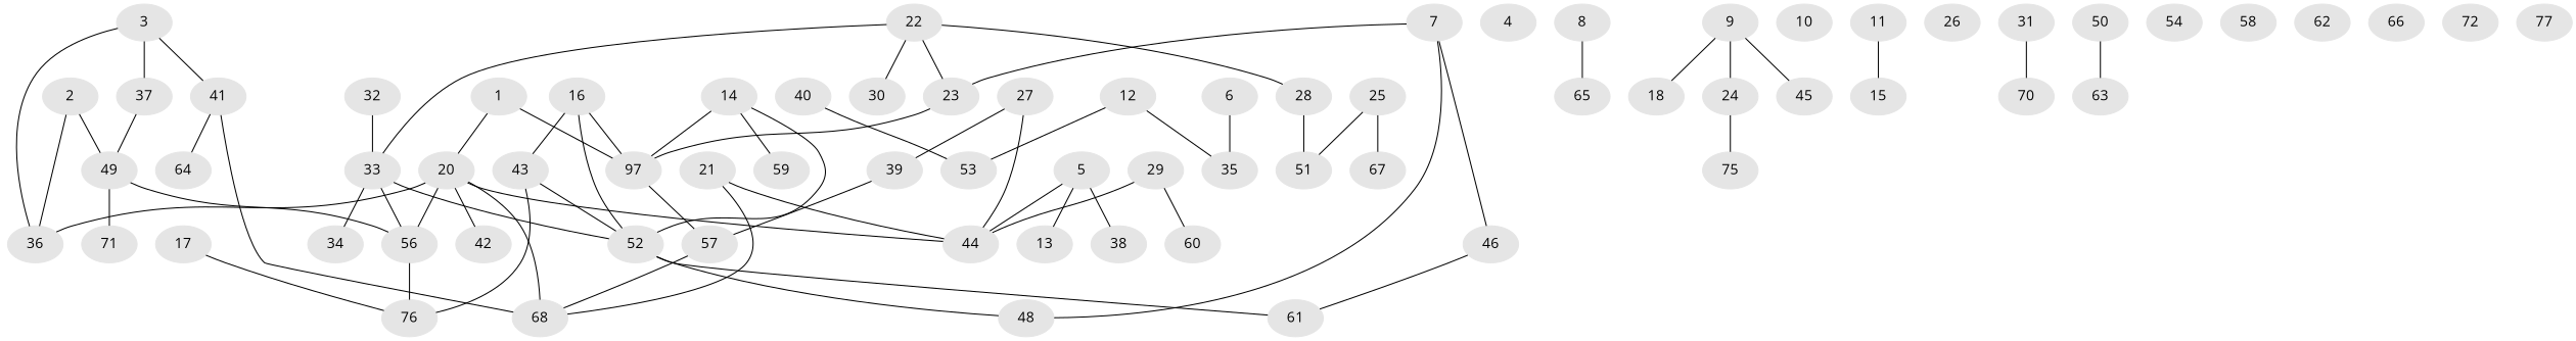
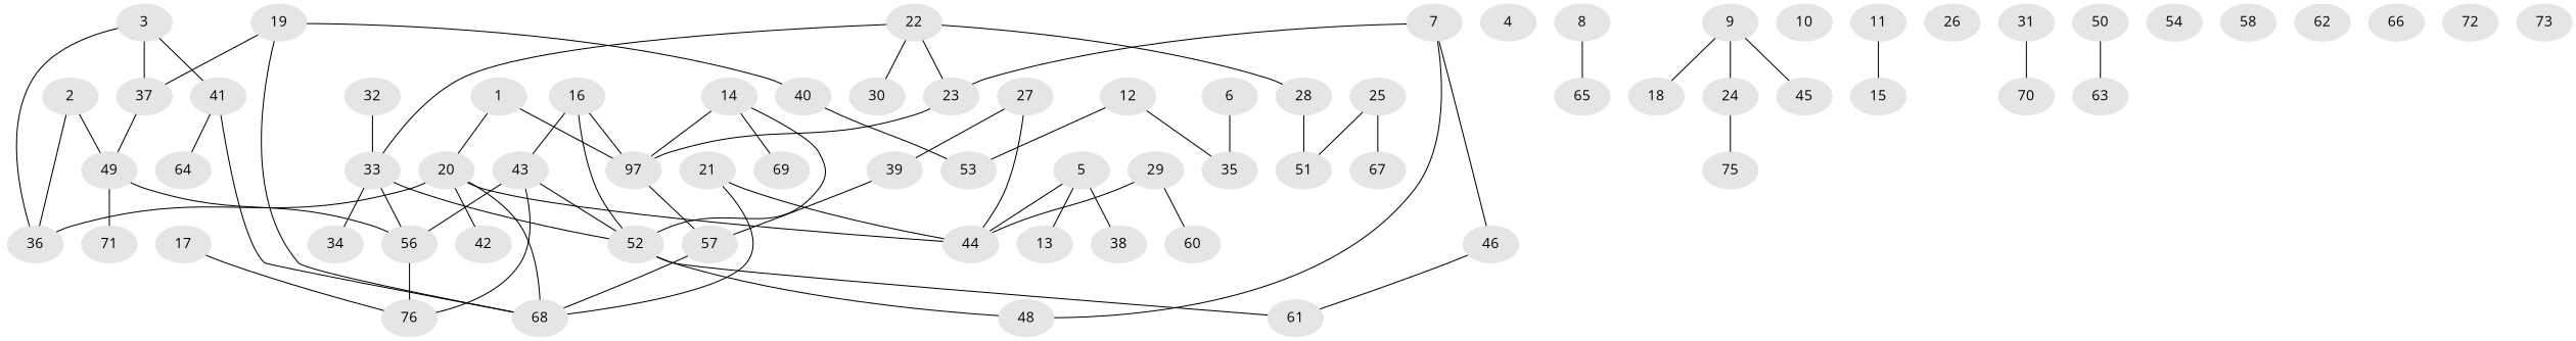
  graph {
    fontname="Open Sans"
    node [color=gray90 fontname="Open Sans" style=filled]
    edge [fontname="Open Sans"]
    1
    20
    n3 [label=97]
    36
    42
    44
    68
    56
    57
    2
    49
    71
    3
    37
    41
    64
    4
    5
    13
    38
    6
    35
    7
    23
    46
    48
    61
    8
    65
    9
    18
    24
    45
    75
    10
    11
    15
    12
    53
    14
    52
-   59
+   59 [label=69]
    16
    43
    n45 [label=76]
    17
+   19
    40
    21
    22
    28
    30
    33
    51
    34
    25
    67
    26
    27
    39
    29
    60
    31
    70
    32
    50
    63
    54
    58
    62
    66
    72
-   73 [label=77]
+   73
    1 -- 20
    1 -- n3
    20 -- 36
    20 -- 42
    20 -- 44
    20 -- 68
-   20 -- 56
+   43 -- 56
    n3 -- 57
    56 -- n45
    57 -- 68
    2 -- 36
    2 -- 49
    49 -- 56
    49 -- 71
    3 -- 36
    3 -- 37
    3 -- 41
    37 -- 49
    41 -- 68
    41 -- 64
    5 -- 44
    5 -- 13
    5 -- 38
    6 -- 35
    7 -- 23
    7 -- 46
    7 -- 48
    23 -- n3
    46 -- 61
    8 -- 65
    9 -- 18
    9 -- 24
    9 -- 45
    24 -- 75
    11 -- 15
    12 -- 35
    12 -- 53
    14 -- n3
    14 -- 52
    14 -- 59
    52 -- 48
    52 -- 61
    16 -- n3
    16 -- 52
    16 -- 43
    43 -- 52
    43 -- n45
    17 -- n45
+   19 -- 68
+   19 -- 37
+   19 -- 40
    40 -- 53
    21 -- 44
    21 -- 68
    22 -- 23
    22 -- 28
    22 -- 30
    22 -- 33
    28 -- 51
    33 -- 56
    33 -- 52
    33 -- 34
    25 -- 51
    25 -- 67
    27 -- 44
    27 -- 39
    39 -- 57
    29 -- 44
    29 -- 60
    31 -- 70
    32 -- 33
    50 -- 63
  }
